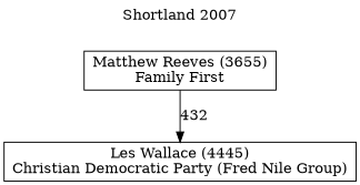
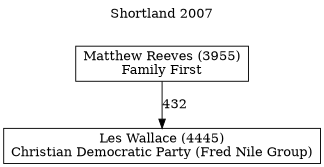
  digraph {
    label="Shortland 2007"
    labelloc=t
    mclimit=10
    node [shape=box]
    n1 [label="Les Wallace (4445)\nChristian Democratic Party (Fred Nile Group)"]
-   n2 [label="Matthew Reeves (3655)\nFamily First"]
+   n2 [label="Matthew Reeves (3955)\nFamily First"]
    n2 -> n1 [label=432]
  }
